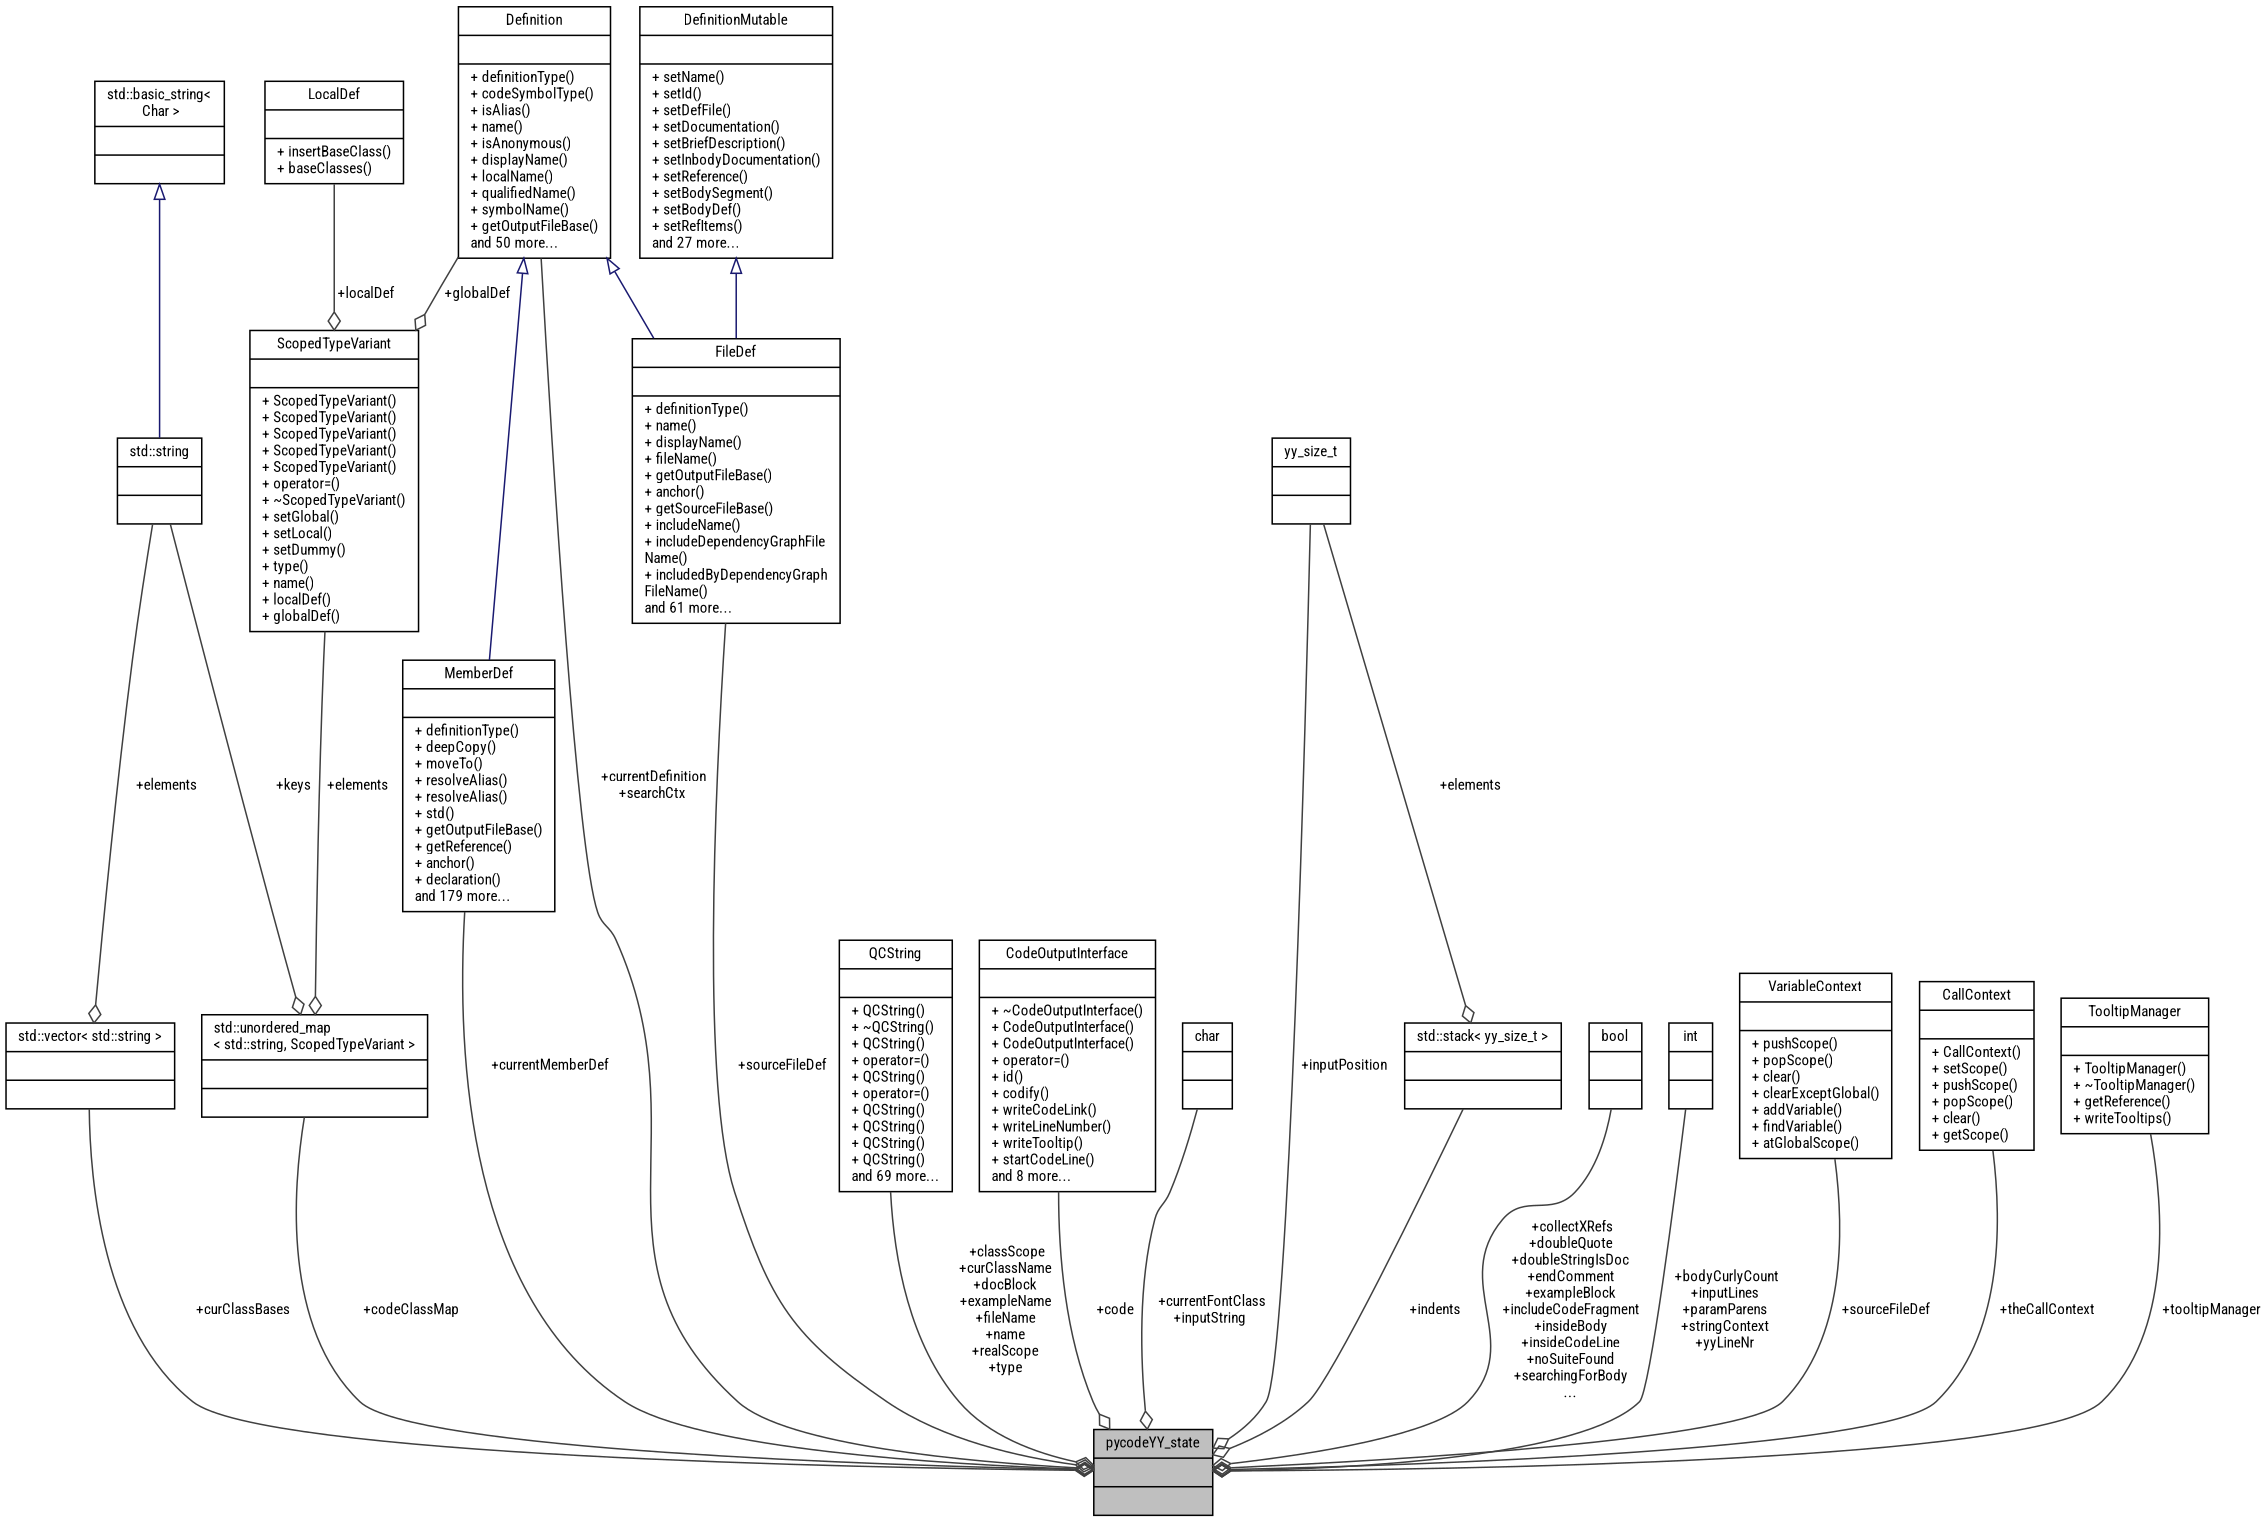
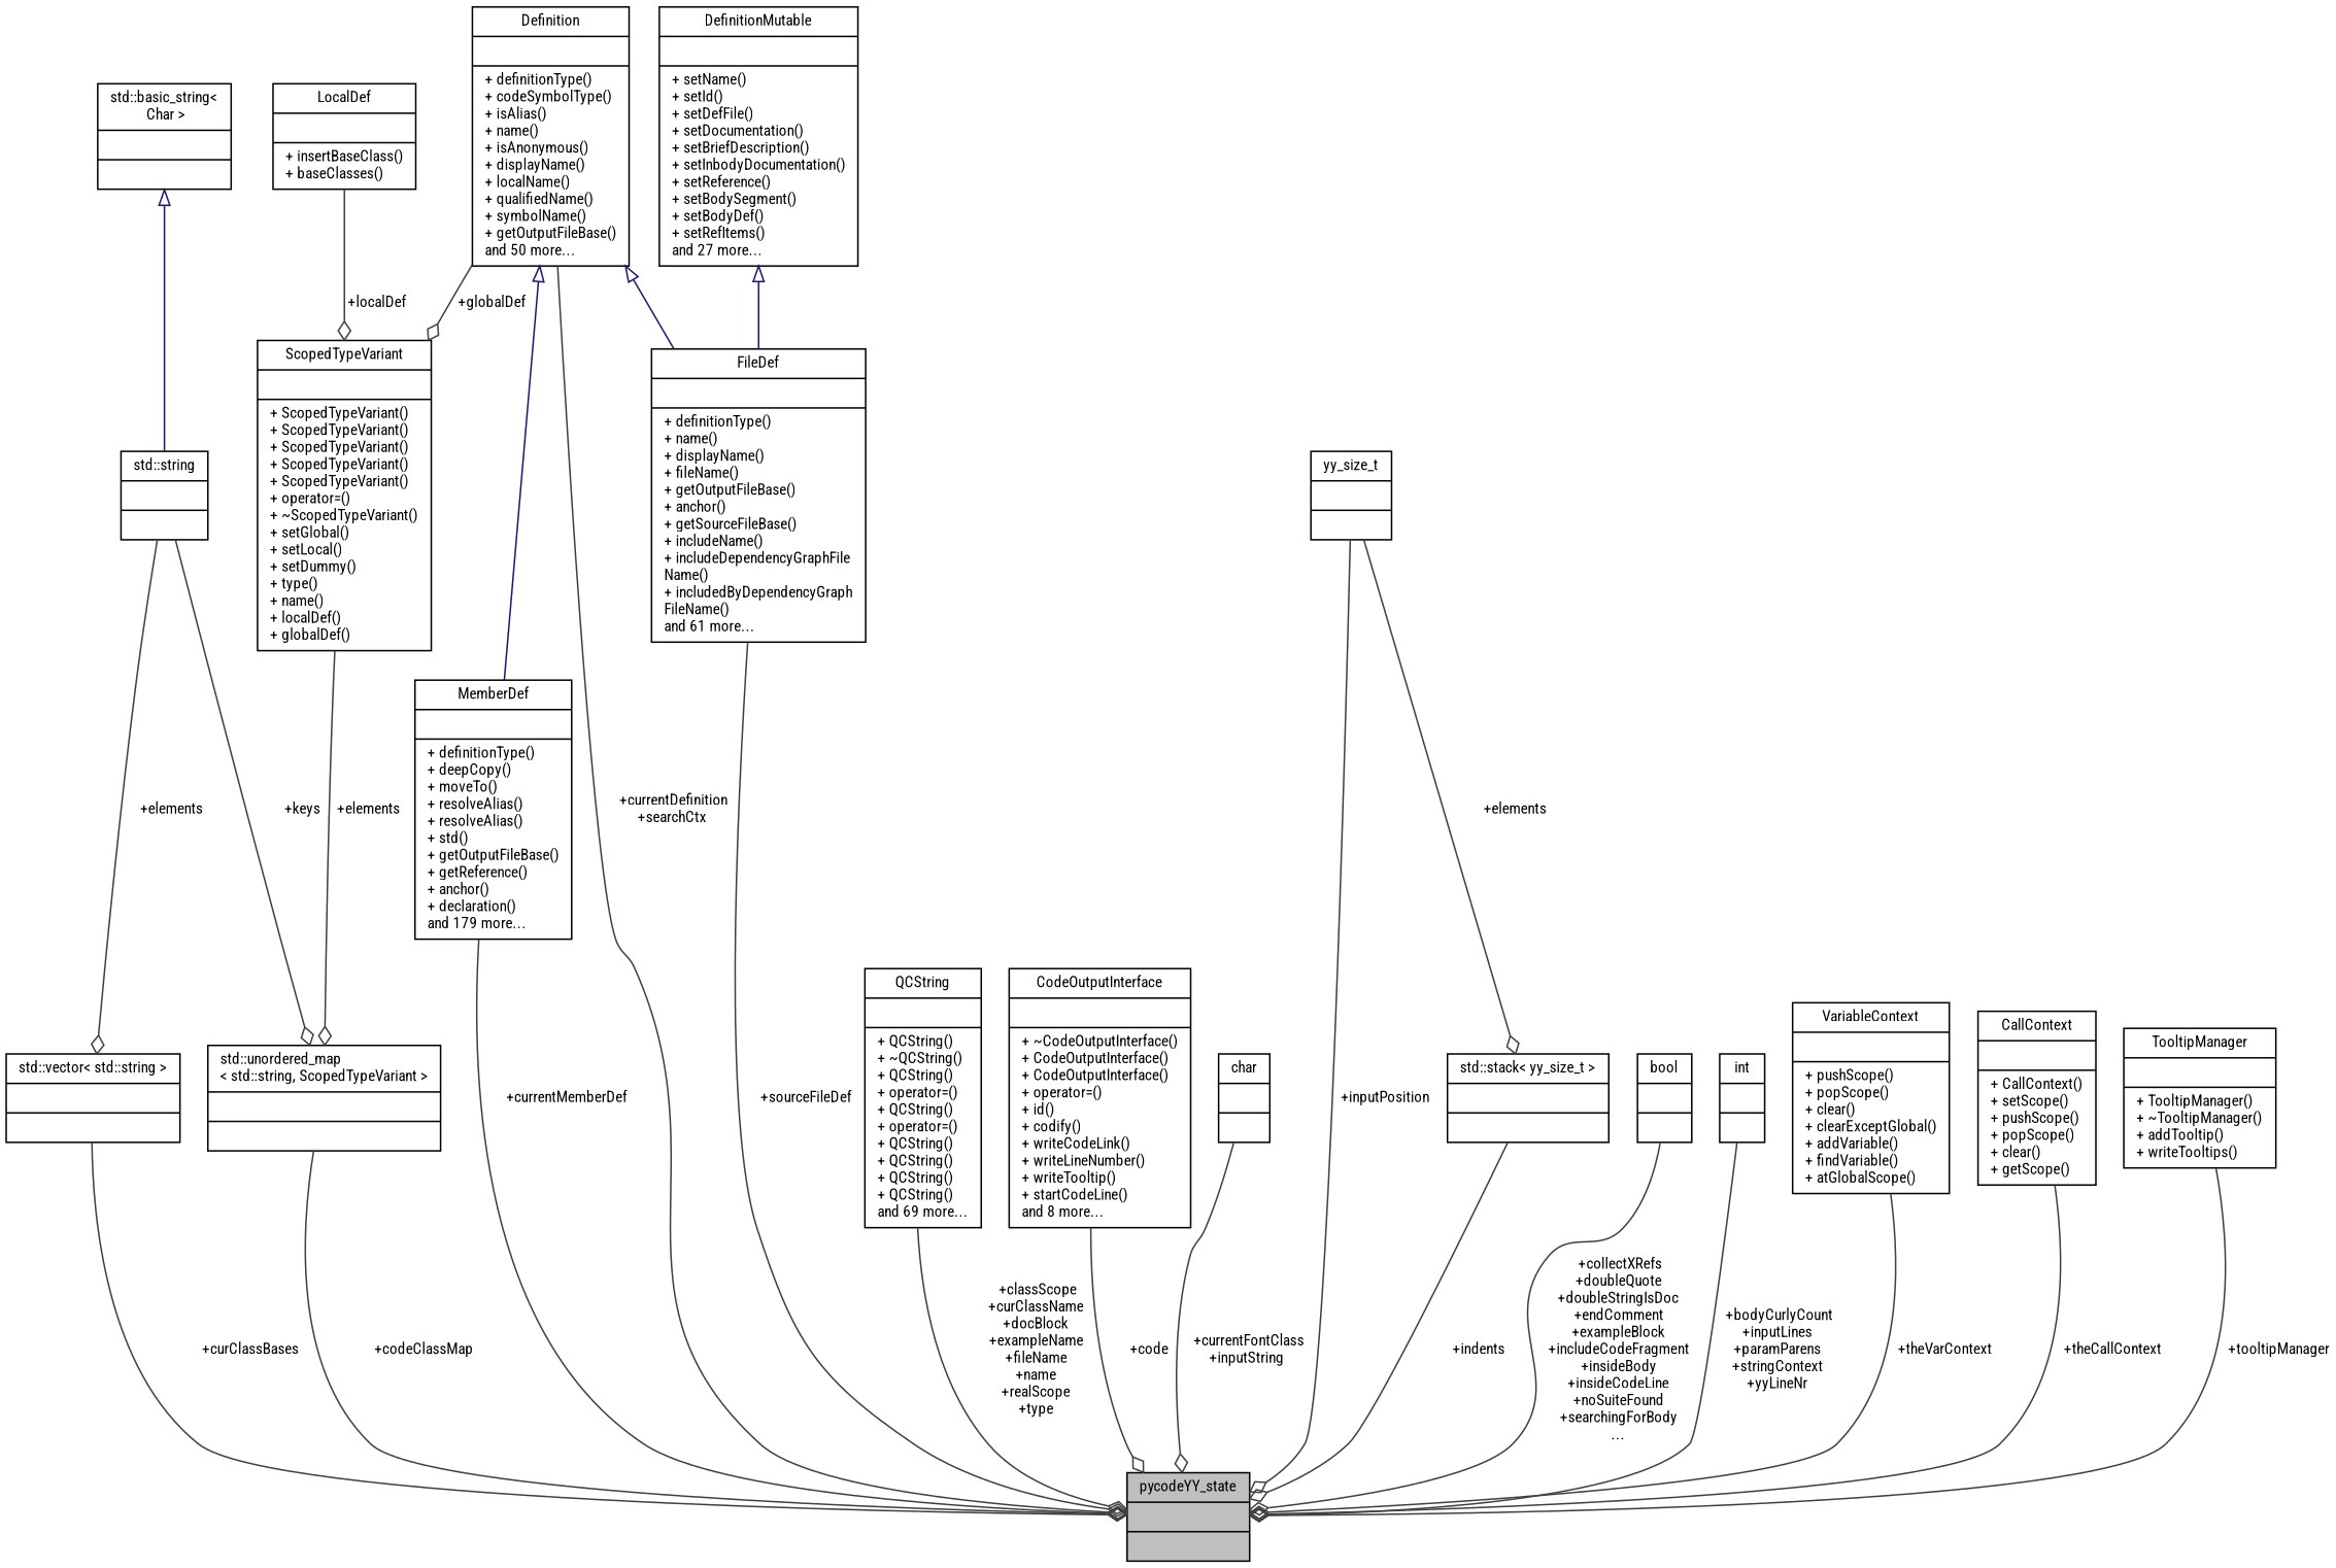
  digraph {
    fontname="Roboto Condensed"
    node [color=black fillcolor=white fontname="Roboto Condensed" fontsize=10 shape=record style=filled]
    edge [arrowhead=odiamond color=grey25 fontname="Roboto Condensed" fontsize=10 labelfontname=Helvetica labelfontsize=10 style=solid]
    n1 [fillcolor=grey75 fontcolor=black height=0.2 label="{pycodeYY_state\n||}" width=0.4]
    n2 [height=0.2 label="{std::unordered_map\l\< std::string, ScopedTypeVariant \>\n||}" width=0.4]
    n3 [height=0.2 label="{std::string\n||}" width=0.4]
    n4 [height=0.2 label="{std::vector\< std::string \>\n||}" width=0.4]
    n5 [height=0.2 label="{std::basic_string\<\l Char \>\n||}" width=0.4]
    n6 [height=0.2 label="{ScopedTypeVariant\n||+ ScopedTypeVariant()\l+ ScopedTypeVariant()\l+ ScopedTypeVariant()\l+ ScopedTypeVariant()\l+ ScopedTypeVariant()\l+ operator=()\l+ ~ScopedTypeVariant()\l+ setGlobal()\l+ setLocal()\l+ setDummy()\l+ type()\l+ name()\l+ localDef()\l+ globalDef()\l}" width=0.4]
    n7 [height=0.2 label="{Definition\n||+ definitionType()\l+ codeSymbolType()\l+ isAlias()\l+ name()\l+ isAnonymous()\l+ displayName()\l+ localName()\l+ qualifiedName()\l+ symbolName()\l+ getOutputFileBase()\land 50 more...\l}" width=0.4]
    n8 [height=0.2 label="{FileDef\n||+ definitionType()\l+ name()\l+ displayName()\l+ fileName()\l+ getOutputFileBase()\l+ anchor()\l+ getSourceFileBase()\l+ includeName()\l+ includeDependencyGraphFile\lName()\l+ includedByDependencyGraph\lFileName()\land 61 more...\l}" width=0.4]
    n9 [height=0.2 label="{MemberDef\n||+ definitionType()\l+ deepCopy()\l+ moveTo()\l+ resolveAlias()\l+ resolveAlias()\l+ std()\l+ getOutputFileBase()\l+ getReference()\l+ anchor()\l+ declaration()\land 179 more...\l}" width=0.4]
    n10 [height=0.2 label="{LocalDef\n||+ insertBaseClass()\l+ baseClasses()\l}" width=0.4]
    n11 [height=0.2 label="{QCString\n||+ QCString()\l+ ~QCString()\l+ QCString()\l+ operator=()\l+ QCString()\l+ operator=()\l+ QCString()\l+ QCString()\l+ QCString()\l+ QCString()\land 69 more...\l}" width=0.4]
    n12 [height=0.2 label="{CodeOutputInterface\n||+ ~CodeOutputInterface()\l+ CodeOutputInterface()\l+ CodeOutputInterface()\l+ operator=()\l+ id()\l+ codify()\l+ writeCodeLink()\l+ writeLineNumber()\l+ writeTooltip()\l+ startCodeLine()\land 8 more...\l}" width=0.4]
    n13 [height=0.2 label="{char\n||}" width=0.4]
    n14 [height=0.2 label="{yy_size_t\n||}" width=0.4]
    n15 [height=0.2 label="{std::stack\< yy_size_t \>\n||}" width=0.4]
    n16 [height=0.2 label="{bool\n||}" width=0.4]
    n17 [height=0.2 label="{int\n||}" width=0.4]
    n18 [height=0.2 label="{DefinitionMutable\n||+ setName()\l+ setId()\l+ setDefFile()\l+ setDocumentation()\l+ setBriefDescription()\l+ setInbodyDocumentation()\l+ setReference()\l+ setBodySegment()\l+ setBodyDef()\l+ setRefItems()\land 27 more...\l}" width=0.4]
    n19 [height=0.2 label="{VariableContext\n||+ pushScope()\l+ popScope()\l+ clear()\l+ clearExceptGlobal()\l+ addVariable()\l+ findVariable()\l+ atGlobalScope()\l}" width=0.4]
    n20 [height=0.2 label="{CallContext\n||+ CallContext()\l+ setScope()\l+ pushScope()\l+ popScope()\l+ clear()\l+ getScope()\l}" width=0.4]
-   n21 [height=0.2 label="{TooltipManager\n||+ TooltipManager()\l+ ~TooltipManager()\l+ getReference()\l+ writeTooltips()\l}" width=0.4]
+   n21 [height=0.2 label="{TooltipManager\n||+ TooltipManager()\l+ ~TooltipManager()\l+ addTooltip()\l+ writeTooltips()\l}" width=0.4]
    n2 -> n1 [label=" +codeClassMap"]
    n3 -> n2 [label=" +keys"]
    n3 -> n4 [label=" +elements"]
    n4 -> n1 [label=" +curClassBases"]
    n5 -> n3 [arrowtail=onormal color=midnightblue dir=back arrowhead=""]
    n6 -> n2 [label=" +elements"]
    n7 -> n1 [label=" +currentDefinition\n+searchCtx"]
    n7 -> n6 [label=" +globalDef"]
    n7 -> n8 [arrowtail=onormal color=midnightblue dir=back arrowhead=""]
    n7 -> n9 [arrowtail=onormal color=midnightblue dir=back arrowhead=""]
    n8 -> n1 [label=" +sourceFileDef"]
    n9 -> n1 [label=" +currentMemberDef"]
    n10 -> n6 [label=" +localDef"]
    n11 -> n1 [label=" +classScope\n+curClassName\n+docBlock\n+exampleName\n+fileName\n+name\n+realScope\n+type"]
    n12 -> n1 [label=" +code"]
    n13 -> n1 [label=" +currentFontClass\n+inputString"]
    n14 -> n1 [label=" +inputPosition"]
    n14 -> n15 [label=" +elements"]
    n15 -> n1 [label=" +indents"]
    n16 -> n1 [label=" +collectXRefs\n+doubleQuote\n+doubleStringIsDoc\n+endComment\n+exampleBlock\n+includeCodeFragment\n+insideBody\n+insideCodeLine\n+noSuiteFound\n+searchingForBody\n..."]
    n17 -> n1 [label=" +bodyCurlyCount\n+inputLines\n+paramParens\n+stringContext\n+yyLineNr"]
    n18 -> n8 [arrowtail=onormal color=midnightblue dir=back arrowhead=""]
-   n19 -> n1 [label=" +sourceFileDef"]
+   n19 -> n1 [label=" +theVarContext"]
    n20 -> n1 [label=" +theCallContext"]
    n21 -> n1 [label=" +tooltipManager"]
  }
